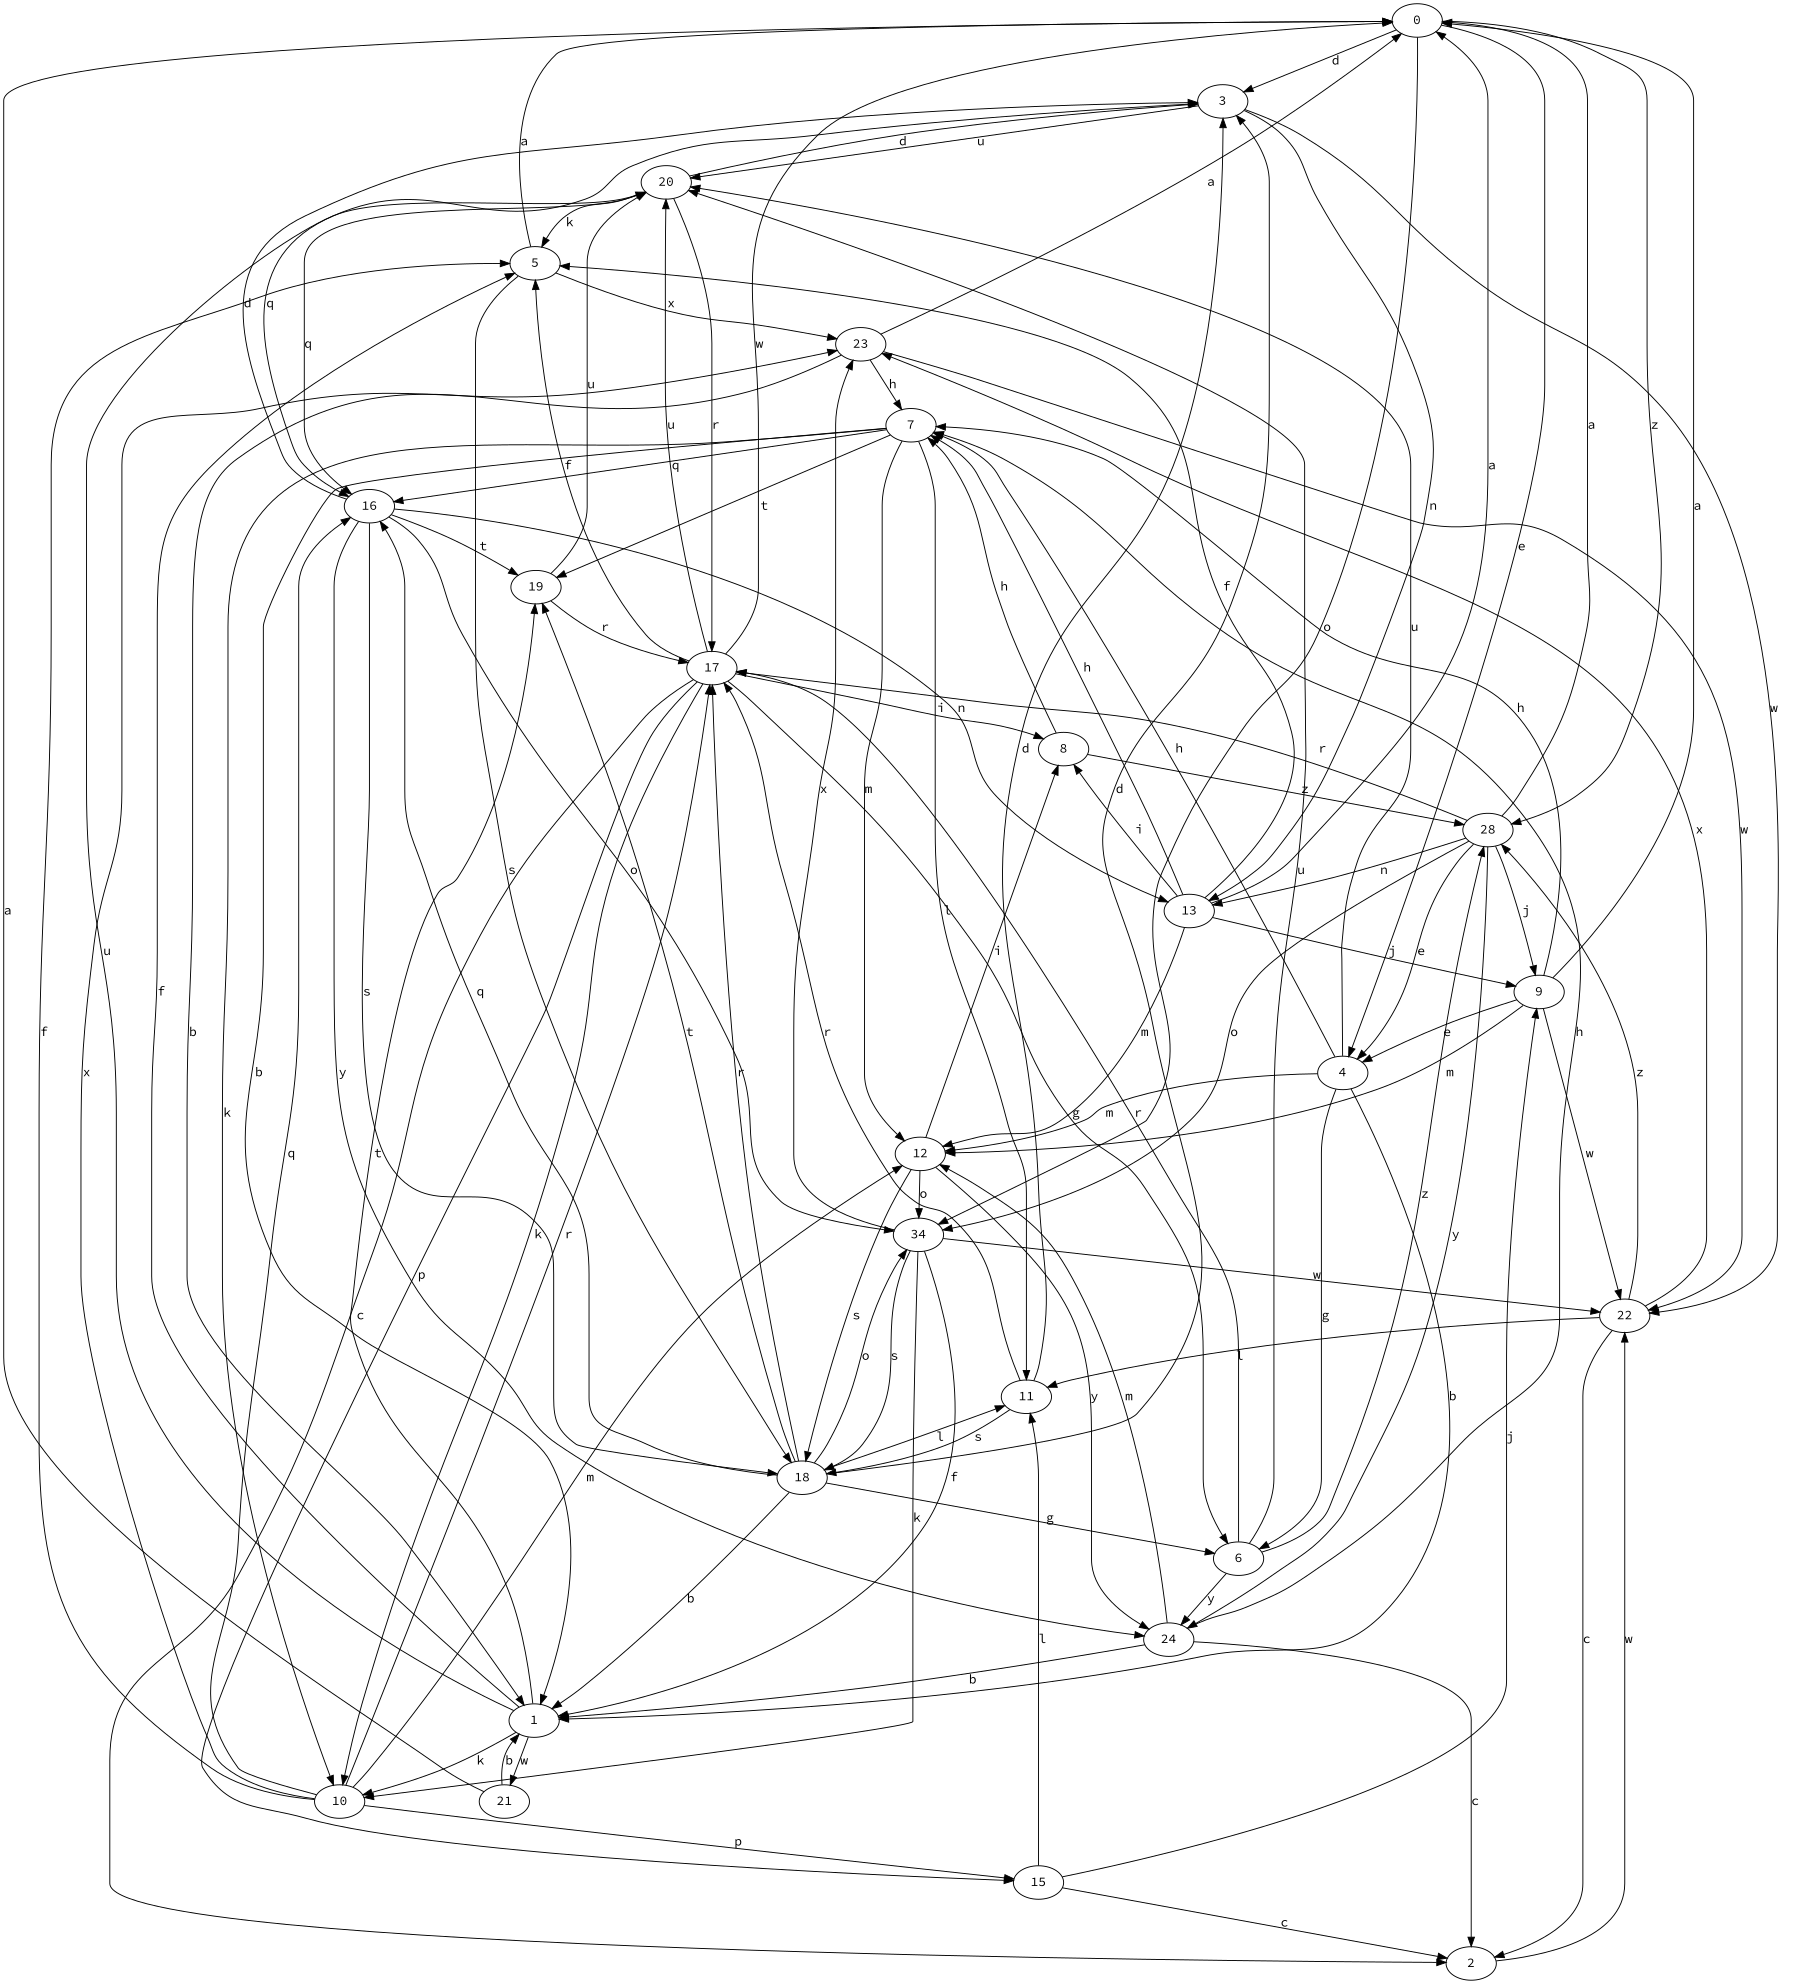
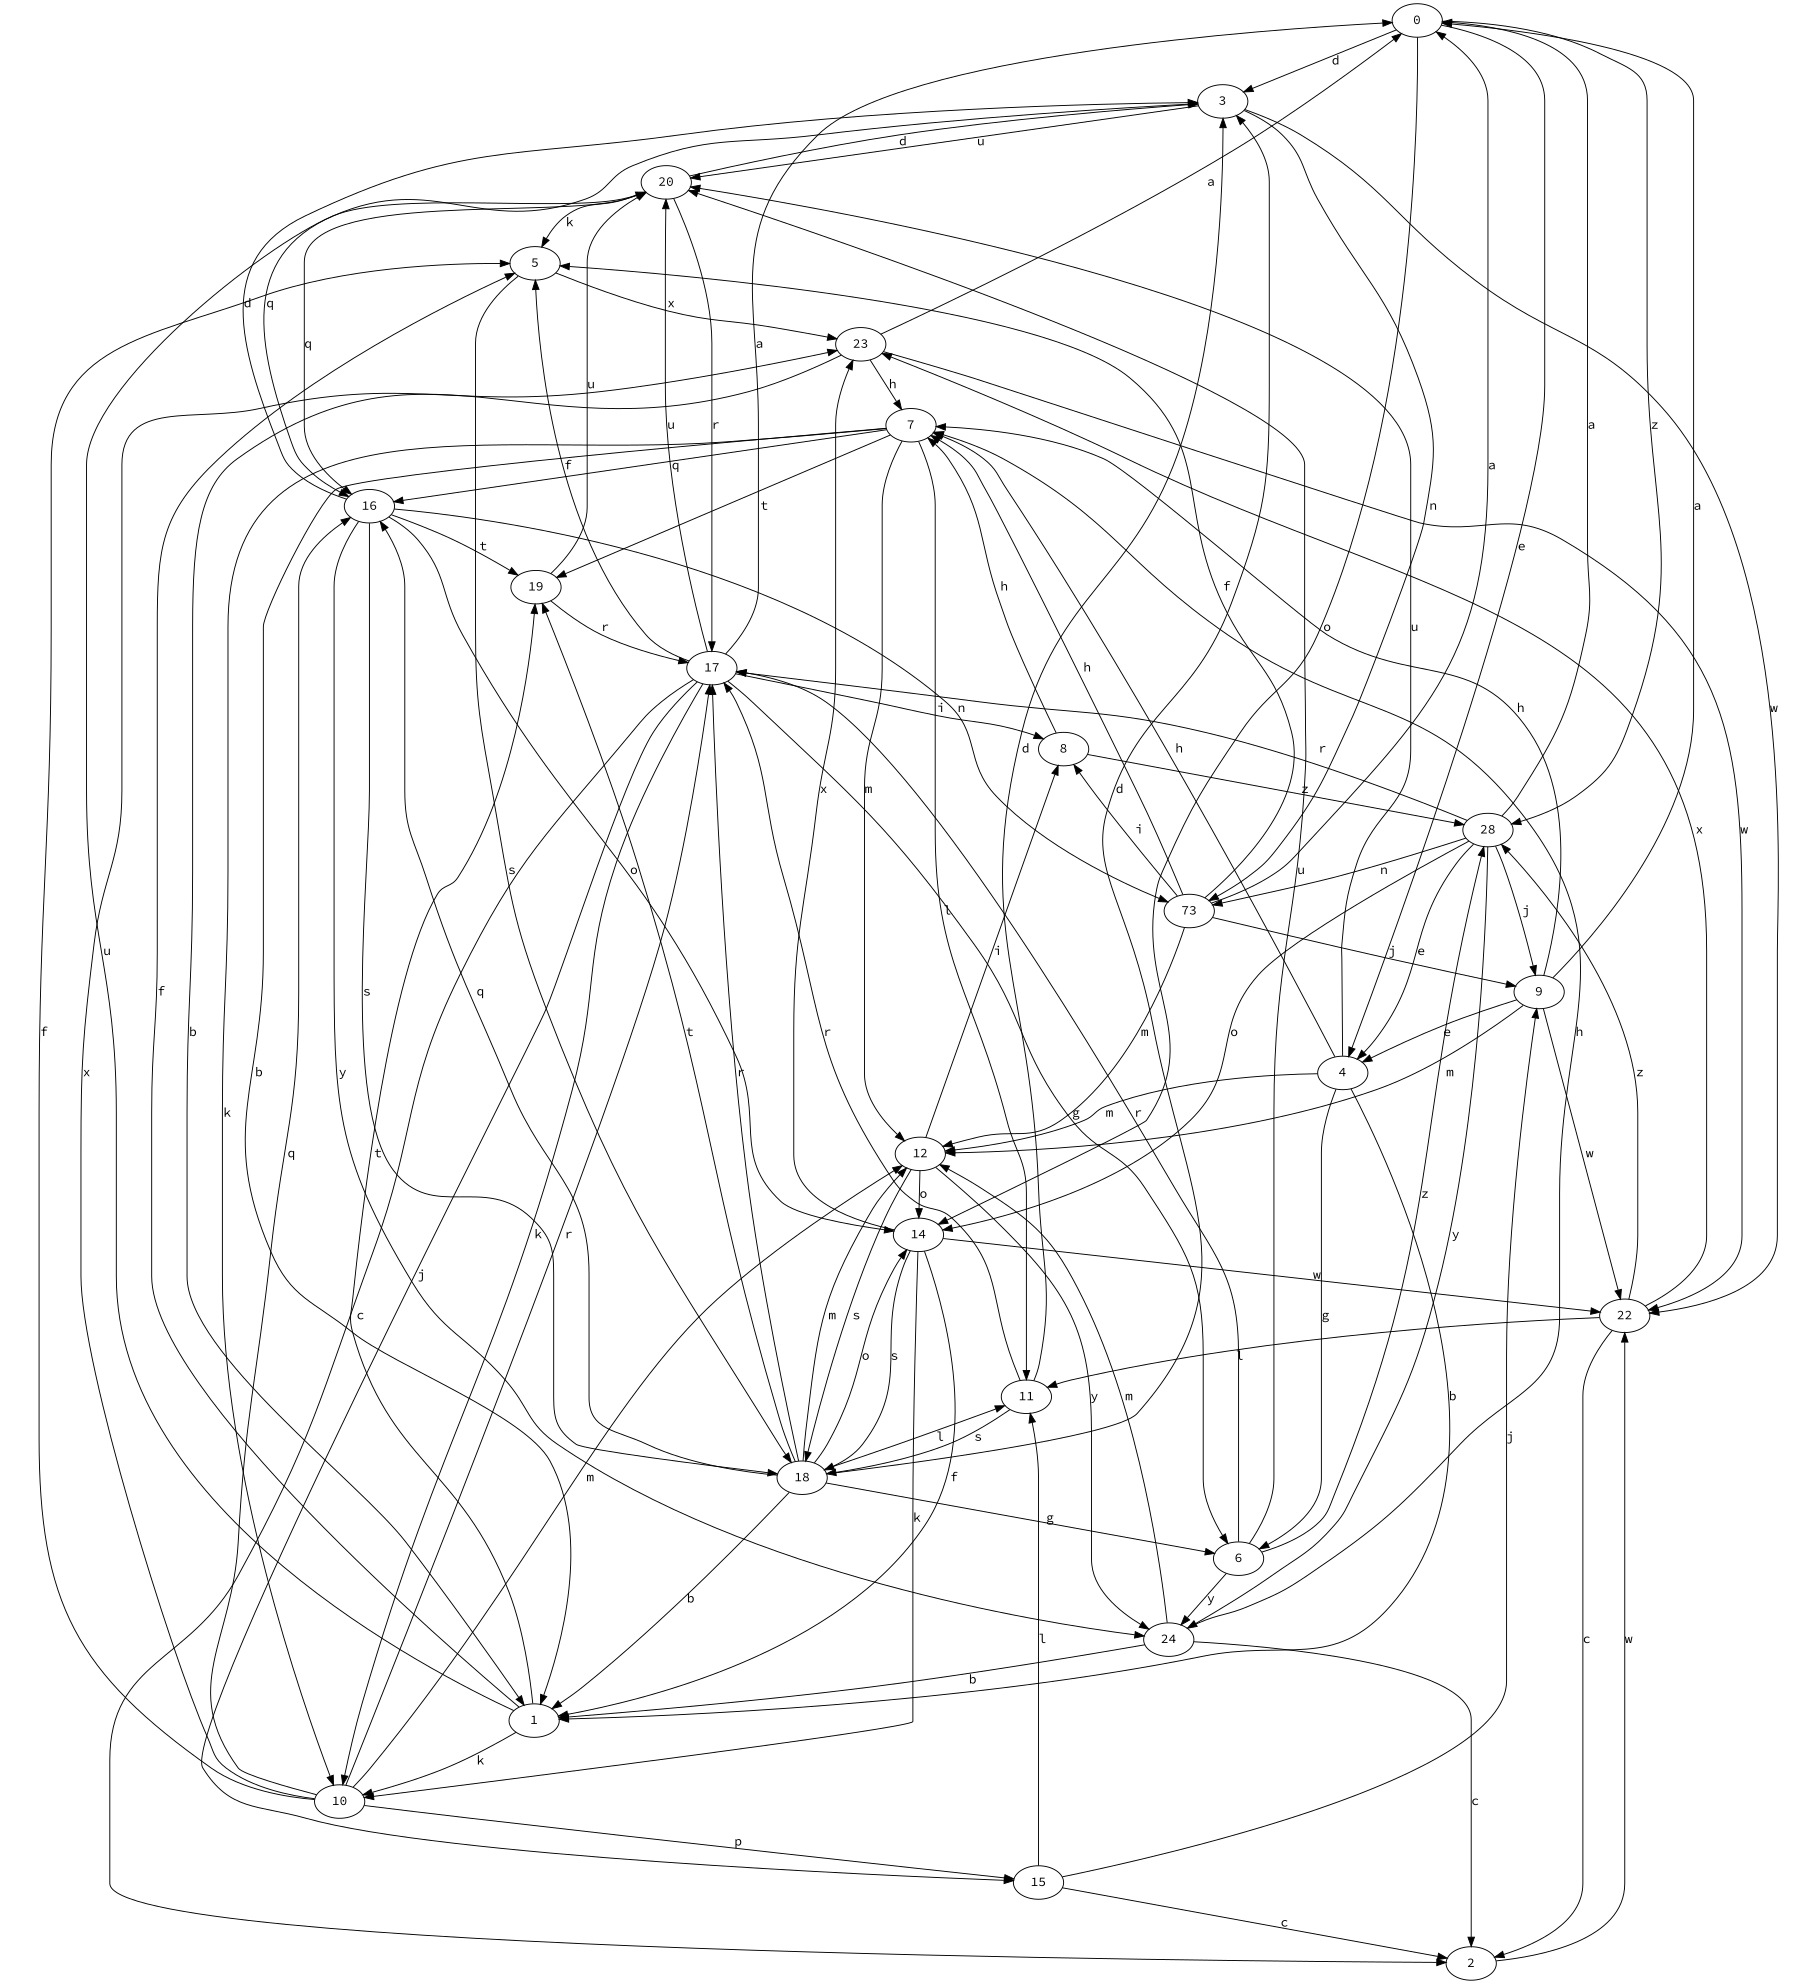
  strict digraph {
    fontname="Source Code Pro"
    node [fontname="Source Code Pro"]
    edge [fontname="Source Code Pro"]
    0
    3
    4
-   14 [label=34]
+   14
    28
    20
    22
-   13
+   13 [label=73]
    16
    1
    6
    7
    12
    10
    18
    23
    17
    24
    9
    5
    19
-   21
    15
    2
    11
    8
    0 -> 3 [label=d]
    0 -> 4 [label=e]
    0 -> 14 [label=o]
    0 -> 28 [label=z]
    3 -> 20 [label=u]
    3 -> 22 [label=w]
    3 -> 13 [label=n]
    3 -> 16 [label=q]
    4 -> 20 [label=u]
    4 -> 1 [label=b]
    4 -> 6 [label=g]
    4 -> 7 [label=h]
    4 -> 12 [label=m]
    14 -> 22 [label=w]
    14 -> 1 [label=f]
    14 -> 10 [label=k]
    14 -> 18 [label=s]
    14 -> 23 [label=x]
    28 -> 0 [label=a]
    28 -> 4 [label=e]
    28 -> 14 [label=o]
    28 -> 13 [label=n]
    28 -> 17 [label=r]
    28 -> 24 [label=y]
    28 -> 9 [label=j]
    20 -> 3 [label=d]
    20 -> 16 [label=q]
    20 -> 17 [label=r]
    20 -> 5 [label=k]
    22 -> 28 [label=z]
    22 -> 23 [label=x]
    22 -> 2 [label=c]
    22 -> 11 [label=l]
    13 -> 0 [label=a]
    13 -> 7 [label=h]
    13 -> 12 [label=m]
    13 -> 9 [label=j]
    13 -> 5 [label=f]
    13 -> 8 [label=i]
    16 -> 3 [label=d]
    16 -> 14 [label=o]
    16 -> 13 [label=n]
    16 -> 18 [label=s]
    16 -> 24 [label=y]
    16 -> 19 [label=t]
    1 -> 20 [label=u]
    1 -> 10 [label=k]
    1 -> 5 [label=f]
    1 -> 19 [label=t]
-   1 -> 21 [label=w]
    6 -> 28 [label=z]
    6 -> 20 [label=u]
    6 -> 17 [label=r]
    6 -> 24 [label=y]
    7 -> 16 [label=q]
    7 -> 1 [label=b]
    7 -> 12 [label=m]
    7 -> 10 [label=k]
    7 -> 19 [label=t]
    7 -> 11 [label=l]
    12 -> 14 [label=o]
    12 -> 18 [label=s]
    12 -> 24 [label=y]
    12 -> 8 [label=i]
    10 -> 16 [label=q]
    10 -> 12 [label=m]
    10 -> 23 [label=x]
    10 -> 17 [label=r]
    10 -> 5 [label=f]
    10 -> 15 [label=p]
    18 -> 3 [label=d]
    18 -> 14 [label=o]
    18 -> 16 [label=q]
    18 -> 1 [label=b]
    18 -> 6 [label=g]
+   18 -> 12 [label=m]
    18 -> 17 [label=r]
    18 -> 19 [label=t]
    18 -> 11 [label=l]
    23 -> 0 [label=a]
    23 -> 22 [label=w]
    23 -> 1 [label=b]
    23 -> 7 [label=h]
-   17 -> 0 [label=w]
+   17 -> 0 [label=a]
    17 -> 20 [label=u]
    17 -> 6 [label=g]
    17 -> 10 [label=k]
    17 -> 5 [label=f]
-   17 -> 15 [label=p]
+   17 -> 15 [label=j]
    17 -> 2 [label=c]
    17 -> 8 [label=i]
    24 -> 1 [label=b]
    24 -> 7 [label=h]
    24 -> 12 [label=m]
    24 -> 2 [label=c]
    9 -> 0 [label=a]
    9 -> 4 [label=e]
    9 -> 22 [label=w]
    9 -> 7 [label=h]
    9 -> 12 [label=m]
-   5 -> 0 [label=a]
    5 -> 18 [label=s]
    5 -> 23 [label=x]
    19 -> 20 [label=u]
    19 -> 17 [label=r]
-   21 -> 0 [label=a]
-   21 -> 1 [label=b]
    15 -> 9 [label=j]
    15 -> 2 [label=c]
    15 -> 11 [label=l]
    2 -> 22 [label=w]
    11 -> 3 [label=d]
    11 -> 18 [label=s]
    11 -> 17 [label=r]
    8 -> 28 [label=z]
    8 -> 7 [label=h]
  }
